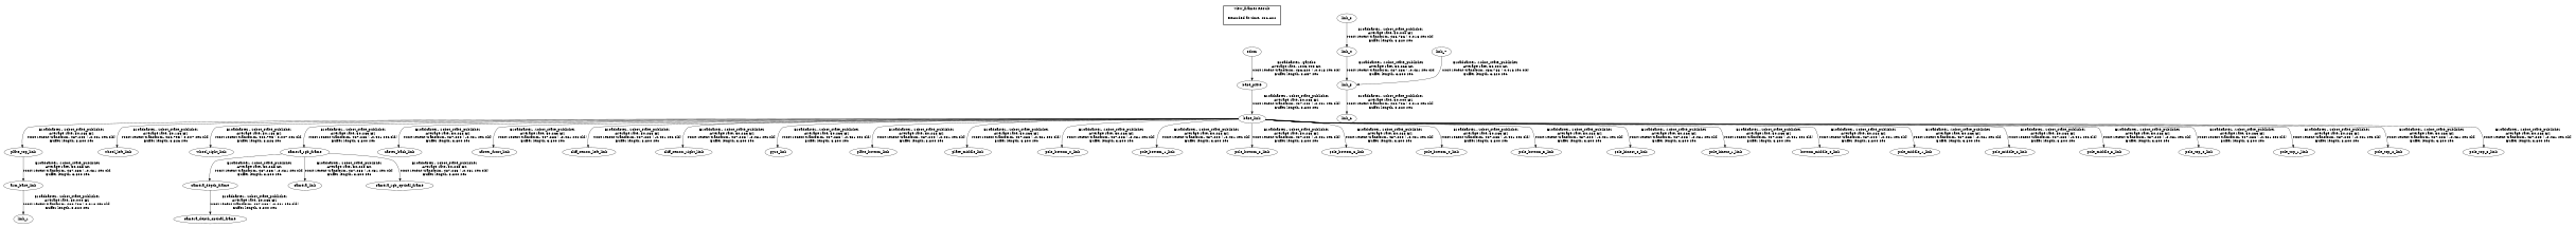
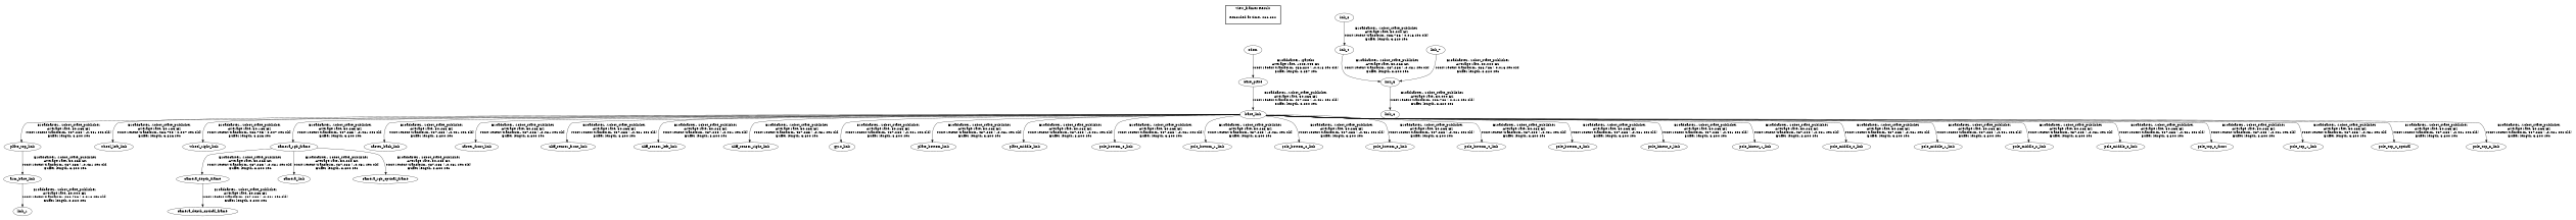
  digraph {
    "Recorded at time: 486.802" [shape=plaintext]
    odom
    n3 [label=base_plate]
    base_link
    plate_top_link
    wheel_left_link
    wheel_right_link
    camera_rgb_frame
    caster_back_link
    caster_front_link
+   cliff_sensor_front_link
    cliff_sensor_left_link
    cliff_sensor_right_link
    gyro_link
    plate_bottom_link
    plate_middle_link
    pole_bottom_0_link
    pole_bottom_1_link
    pole_bottom_2_link
    pole_bottom_3_link
    pole_bottom_4_link
    pole_bottom_5_link
    pole_kinect_0_link
    pole_kinect_1_link
-   pole_middle_0_link [label=bottom_middle_0_link]
+   pole_middle_0_link
    pole_middle_1_link
    pole_middle_2_link
    pole_middle_3_link
-   pole_top_0_link
+   pole_top_0_link [label=pole_top_0_front]
    pole_top_1_link
-   pole_top_2_link
+   pole_top_2_link [label=pole_top_2_optical]
    pole_top_3_link
    arm_base_link
    link_1
    link_3
    link_4
    link_5
    link_6
    link_7
    camera_depth_frame
    camera_link
    camera_rgb_optical_frame
    camera_depth_optical_frame
    subgraph cluster_1 {
      color=black
      label="view_frames Result"
      style=bold
      "Recorded at time: 486.802"
    }
    "Recorded at time: 486.802" -> odom [style=invis]
    odom -> n3 [label="Broadcaster: /gazebo\nAverage rate: 1005.445 Hz\nMost recent transform: 486.820 ( -0.018 sec old)\nBuffer length: 3.857 sec\n"]
    n3 -> base_link [label="Broadcaster: /robot_state_publisher\nAverage rate: 50.263 Hz\nMost recent transform: 487.283 ( -0.481 sec old)\nBuffer length: 3.800 sec\n"]
    base_link -> plate_top_link [label="Broadcaster: /robot_state_publisher\nAverage rate: 50.263 Hz\nMost recent transform: 487.283 ( -0.481 sec old)\nBuffer length: 3.800 sec\n"]
    base_link -> wheel_left_link [label="Broadcaster: /robot_state_publisher\nAverage rate: 50.183 Hz\nMost recent transform: 486.795 ( 0.007 sec old)\nBuffer length: 3.826 sec\n"]
    base_link -> wheel_right_link [label="Broadcaster: /robot_state_publisher\nAverage rate: 50.183 Hz\nMost recent transform: 486.795 ( 0.007 sec old)\nBuffer length: 3.826 sec\n"]
    base_link -> camera_rgb_frame [label="Broadcaster: /robot_state_publisher\nAverage rate: 50.263 Hz\nMost recent transform: 487.283 ( -0.481 sec old)\nBuffer length: 3.800 sec\n"]
    base_link -> caster_back_link [label="Broadcaster: /robot_state_publisher\nAverage rate: 50.263 Hz\nMost recent transform: 487.283 ( -0.481 sec old)\nBuffer length: 3.800 sec\n"]
    base_link -> caster_front_link [label="Broadcaster: /robot_state_publisher\nAverage rate: 50.263 Hz\nMost recent transform: 487.283 ( -0.481 sec old)\nBuffer length: 3.800 sec\n"]
+   base_link -> cliff_sensor_front_link [label="Broadcaster: /robot_state_publisher\nAverage rate: 50.263 Hz\nMost recent transform: 487.283 ( -0.481 sec old)\nBuffer length: 3.800 sec\n"]
    base_link -> cliff_sensor_left_link [label="Broadcaster: /robot_state_publisher\nAverage rate: 50.263 Hz\nMost recent transform: 487.283 ( -0.481 sec old)\nBuffer length: 3.800 sec\n"]
    base_link -> cliff_sensor_right_link [label="Broadcaster: /robot_state_publisher\nAverage rate: 50.263 Hz\nMost recent transform: 487.283 ( -0.481 sec old)\nBuffer length: 3.800 sec\n"]
    base_link -> gyro_link [label="Broadcaster: /robot_state_publisher\nAverage rate: 50.263 Hz\nMost recent transform: 487.283 ( -0.481 sec old)\nBuffer length: 3.800 sec\n"]
    base_link -> plate_bottom_link [label="Broadcaster: /robot_state_publisher\nAverage rate: 50.263 Hz\nMost recent transform: 487.283 ( -0.481 sec old)\nBuffer length: 3.800 sec\n"]
    base_link -> plate_middle_link [label="Broadcaster: /robot_state_publisher\nAverage rate: 50.263 Hz\nMost recent transform: 487.283 ( -0.481 sec old)\nBuffer length: 3.800 sec\n"]
    base_link -> pole_bottom_0_link [label="Broadcaster: /robot_state_publisher\nAverage rate: 50.263 Hz\nMost recent transform: 487.283 ( -0.481 sec old)\nBuffer length: 3.800 sec\n"]
    base_link -> pole_bottom_1_link [label="Broadcaster: /robot_state_publisher\nAverage rate: 50.263 Hz\nMost recent transform: 487.283 ( -0.481 sec old)\nBuffer length: 3.800 sec\n"]
    base_link -> pole_bottom_2_link [label="Broadcaster: /robot_state_publisher\nAverage rate: 50.263 Hz\nMost recent transform: 487.283 ( -0.481 sec old)\nBuffer length: 3.800 sec\n"]
    base_link -> pole_bottom_3_link [label="Broadcaster: /robot_state_publisher\nAverage rate: 50.263 Hz\nMost recent transform: 487.283 ( -0.481 sec old)\nBuffer length: 3.800 sec\n"]
    base_link -> pole_bottom_4_link [label="Broadcaster: /robot_state_publisher\nAverage rate: 50.263 Hz\nMost recent transform: 487.283 ( -0.481 sec old)\nBuffer length: 3.800 sec\n"]
    base_link -> pole_bottom_5_link [label="Broadcaster: /robot_state_publisher\nAverage rate: 50.263 Hz\nMost recent transform: 487.283 ( -0.481 sec old)\nBuffer length: 3.800 sec\n"]
    base_link -> pole_kinect_0_link [label="Broadcaster: /robot_state_publisher\nAverage rate: 50.263 Hz\nMost recent transform: 487.283 ( -0.481 sec old)\nBuffer length: 3.800 sec\n"]
    base_link -> pole_kinect_1_link [label="Broadcaster: /robot_state_publisher\nAverage rate: 50.263 Hz\nMost recent transform: 487.283 ( -0.481 sec old)\nBuffer length: 3.800 sec\n"]
    base_link -> pole_middle_0_link [label="Broadcaster: /robot_state_publisher\nAverage rate: 50.263 Hz\nMost recent transform: 487.283 ( -0.481 sec old)\nBuffer length: 3.800 sec\n"]
    base_link -> pole_middle_1_link [label="Broadcaster: /robot_state_publisher\nAverage rate: 50.263 Hz\nMost recent transform: 487.283 ( -0.481 sec old)\nBuffer length: 3.800 sec\n"]
    base_link -> pole_middle_2_link [label="Broadcaster: /robot_state_publisher\nAverage rate: 50.263 Hz\nMost recent transform: 487.283 ( -0.481 sec old)\nBuffer length: 3.800 sec\n"]
    base_link -> pole_middle_3_link [label="Broadcaster: /robot_state_publisher\nAverage rate: 50.263 Hz\nMost recent transform: 487.283 ( -0.481 sec old)\nBuffer length: 3.800 sec\n"]
    base_link -> pole_top_0_link [label="Broadcaster: /robot_state_publisher\nAverage rate: 50.263 Hz\nMost recent transform: 487.283 ( -0.481 sec old)\nBuffer length: 3.800 sec\n"]
    base_link -> pole_top_1_link [label="Broadcaster: /robot_state_publisher\nAverage rate: 50.263 Hz\nMost recent transform: 487.283 ( -0.481 sec old)\nBuffer length: 3.800 sec\n"]
    base_link -> pole_top_2_link [label="Broadcaster: /robot_state_publisher\nAverage rate: 50.263 Hz\nMost recent transform: 487.283 ( -0.481 sec old)\nBuffer length: 3.800 sec\n"]
    base_link -> pole_top_3_link [label="Broadcaster: /robot_state_publisher\nAverage rate: 50.263 Hz\nMost recent transform: 487.283 ( -0.481 sec old)\nBuffer length: 3.800 sec\n"]
    plate_top_link -> arm_base_link [label="Broadcaster: /robot_state_publisher\nAverage rate: 50.263 Hz\nMost recent transform: 487.283 ( -0.481 sec old)\nBuffer length: 3.800 sec\n"]
    camera_rgb_frame -> camera_depth_frame [label="Broadcaster: /robot_state_publisher\nAverage rate: 50.263 Hz\nMost recent transform: 487.283 ( -0.481 sec old)\nBuffer length: 3.800 sec\n"]
    camera_rgb_frame -> camera_link [label="Broadcaster: /robot_state_publisher\nAverage rate: 50.263 Hz\nMost recent transform: 487.283 ( -0.481 sec old)\nBuffer length: 3.800 sec\n"]
    camera_rgb_frame -> camera_rgb_optical_frame [label="Broadcaster: /robot_state_publisher\nAverage rate: 50.263 Hz\nMost recent transform: 487.283 ( -0.481 sec old)\nBuffer length: 3.800 sec\n"]
    arm_base_link -> link_1 [label="Broadcaster: /robot_state_publisher\nAverage rate: 50.000 Hz\nMost recent transform: 486.786 ( 0.016 sec old)\nBuffer length: 3.820 sec\n"]
    link_3 -> link_4 [label="Broadcaster: /robot_state_publisher\nAverage rate: 50.000 Hz\nMost recent transform: 486.786 ( 0.016 sec old)\nBuffer length: 3.820 sec\n"]
    link_4 -> link_5 [label="Broadcaster: /robot_state_publisher\nAverage rate: 50.263 Hz\nMost recent transform: 487.283 ( -0.481 sec old)\nBuffer length: 3.800 sec\n"]
    link_5 -> link_6 [label="Broadcaster: /robot_state_publisher\nAverage rate: 50.000 Hz\nMost recent transform: 486.786 ( 0.016 sec old)\nBuffer length: 3.820 sec\n"]
    link_7 -> link_5 [label="Broadcaster: /robot_state_publisher\nAverage rate: 50.000 Hz\nMost recent transform: 486.786 ( 0.016 sec old)\nBuffer length: 3.820 sec\n"]
    camera_depth_frame -> camera_depth_optical_frame [label="Broadcaster: /robot_state_publisher\nAverage rate: 50.263 Hz\nMost recent transform: 487.283 ( -0.481 sec old)\nBuffer length: 3.800 sec\n"]
  }
